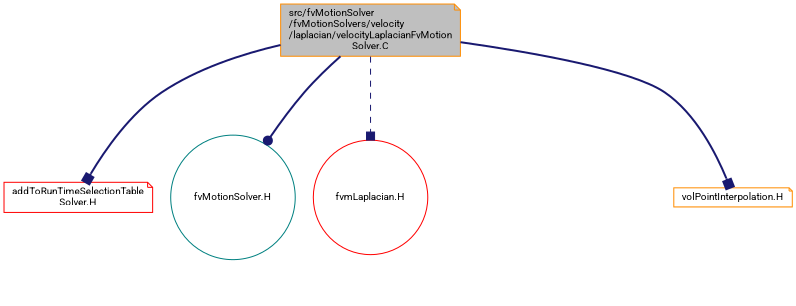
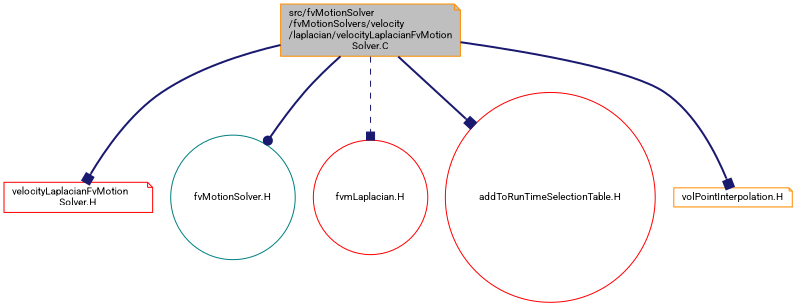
  digraph {
    fontname=Roboto
    node [color=red fontname=Roboto fontsize=10 shape=note]
    edge [arrowhead=box color=midnightblue fontname=Roboto fontsize=10 labelfontname=Helvetica labelfontsize=10 style=bold]
    n1 [color=darkorange fillcolor=grey75 fontcolor=black height=0.2 label="src/fvMotionSolver\l/fvMotionSolvers/velocity\l/laplacian/velocityLaplacianFvMotion\lSolver.C" style=filled width=0.4]
-   n2 [height=0.2 label="addToRunTimeSelectionTable\lSolver.H" width=0.4]
+   n2 [height=0.2 label="velocityLaplacianFvMotion\lSolver.H" width=0.4]
    n3 [color=teal height=0.2 label="fvMotionSolver.H" shape=circle width=0.4]
    n4 [height=0.2 label="fvmLaplacian.H" shape=circle width=0.4]
+   n5 [height=0.2 label="addToRunTimeSelectionTable.H" shape=circle width=0.4]
    n6 [color=darkorange height=0.2 label="volPointInterpolation.H" width=0.4]
    n1 -> n2
    n1 -> n3 [arrowhead=dot]
    n1 -> n4 [style=dashed]
+   n1 -> n5
    n1 -> n6
  }
